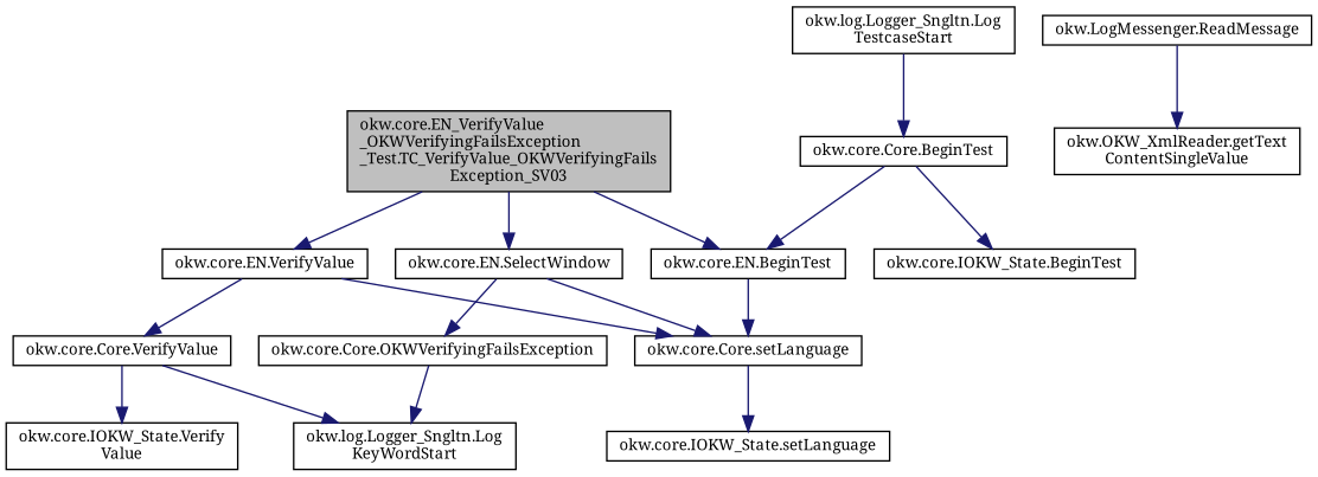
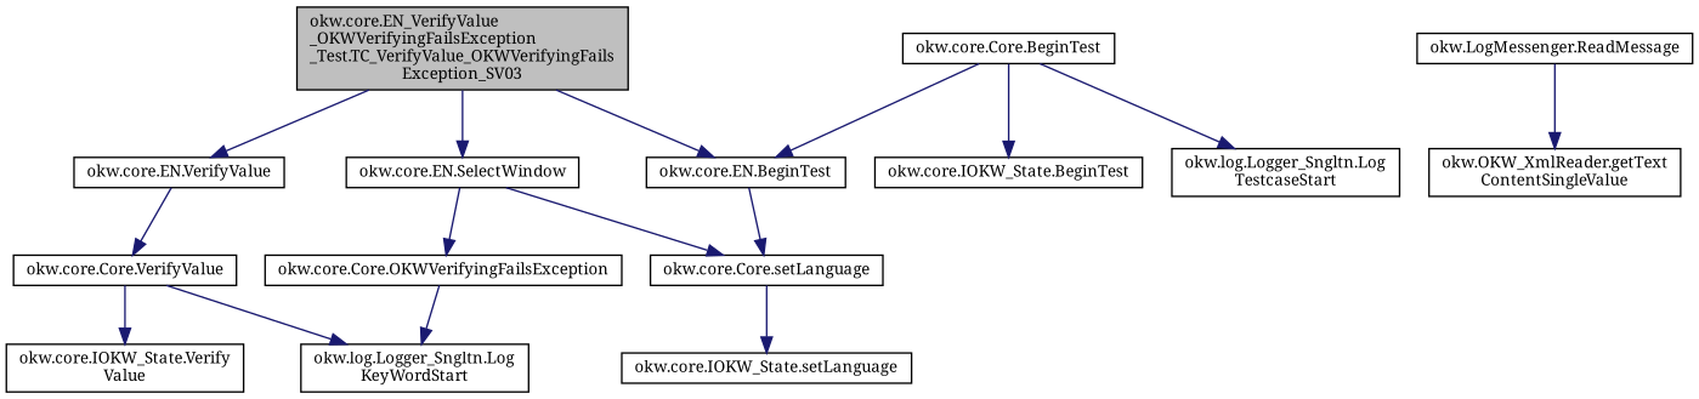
  digraph {
    fontname="Noto Serif"
    rankdir=TB
    node [color=black fillcolor=white fontname="Noto Serif" fontsize=10 shape=record style=filled]
    edge [color=midnightblue fontname="Noto Serif" fontsize=10 labelfontname=Helvetica labelfontsize=10 style=solid]
    n1 [fillcolor=grey75 fontcolor=black height=0.2 label="okw.core.EN_VerifyValue\l_OKWVerifyingFailsException\l_Test.TC_VerifyValue_OKWVerifyingFails\lException_SV03" width=0.4]
    n2 [height=0.2 label="okw.core.EN.BeginTest" width=0.4]
    n3 [height=0.2 label="okw.core.EN.SelectWindow" width=0.4]
    n4 [height=0.2 label="okw.core.EN.VerifyValue" width=0.4]
    n5 [height=0.2 label="okw.core.Core.setLanguage" width=0.4]
    n6 [height=0.2 label="okw.core.Core.OKWVerifyingFailsException" width=0.4]
    n7 [height=0.2 label="okw.core.Core.VerifyValue" width=0.4]
    n8 [height=0.2 label="okw.core.IOKW_State.setLanguage" width=0.4]
    n9 [height=0.2 label="okw.core.Core.BeginTest" width=0.4]
    n10 [height=0.2 label="okw.log.Logger_Sngltn.Log\lTestcaseStart" width=0.4]
    n11 [height=0.2 label="okw.core.IOKW_State.BeginTest" width=0.4]
    n12 [height=0.2 label="okw.log.Logger_Sngltn.Log\lKeyWordStart" width=0.4]
    n13 [height=0.2 label="okw.LogMessenger.ReadMessage" width=0.4]
    n14 [height=0.2 label="okw.OKW_XmlReader.getText\lContentSingleValue" width=0.4]
    n15 [height=0.2 label="okw.core.IOKW_State.Verify\lValue" width=0.4]
    n1 -> n2
    n1 -> n3
    n1 -> n4
    n2 -> n5
    n3 -> n5
    n3 -> n6
-   n4 -> n5
    n4 -> n7
    n5 -> n8
    n6 -> n12
    n7 -> n12
    n7 -> n15
    n9 -> n2
-   n10 -> n9
+   n9 -> n10
    n9 -> n11
    n13 -> n14
  }
